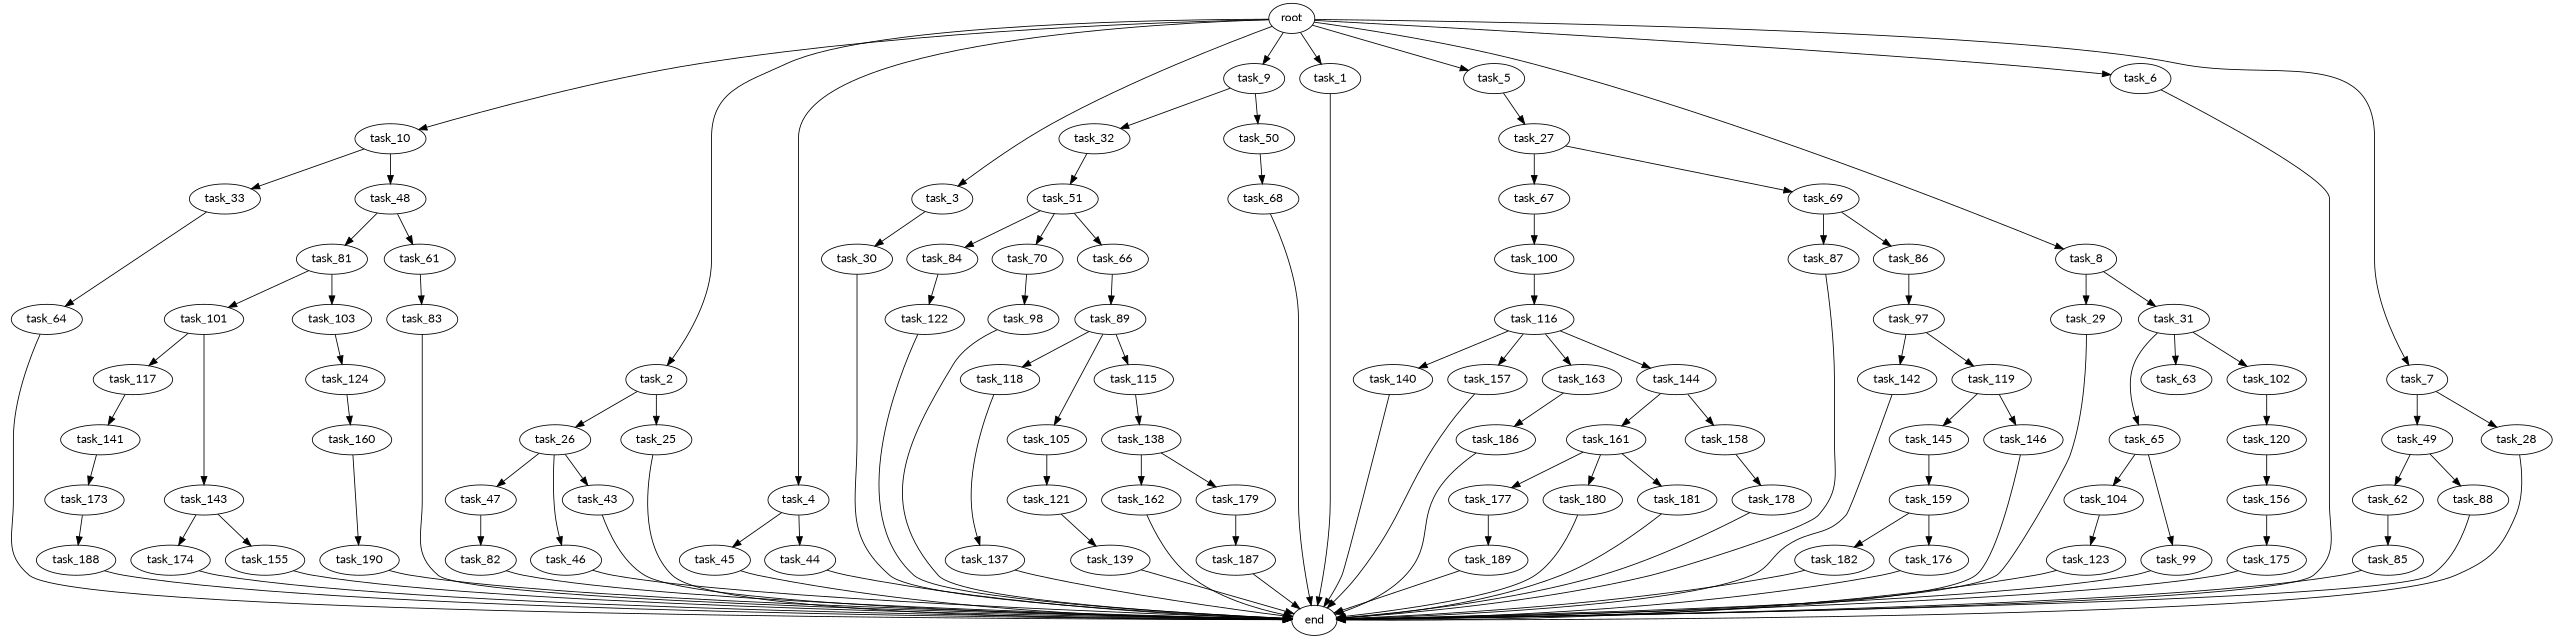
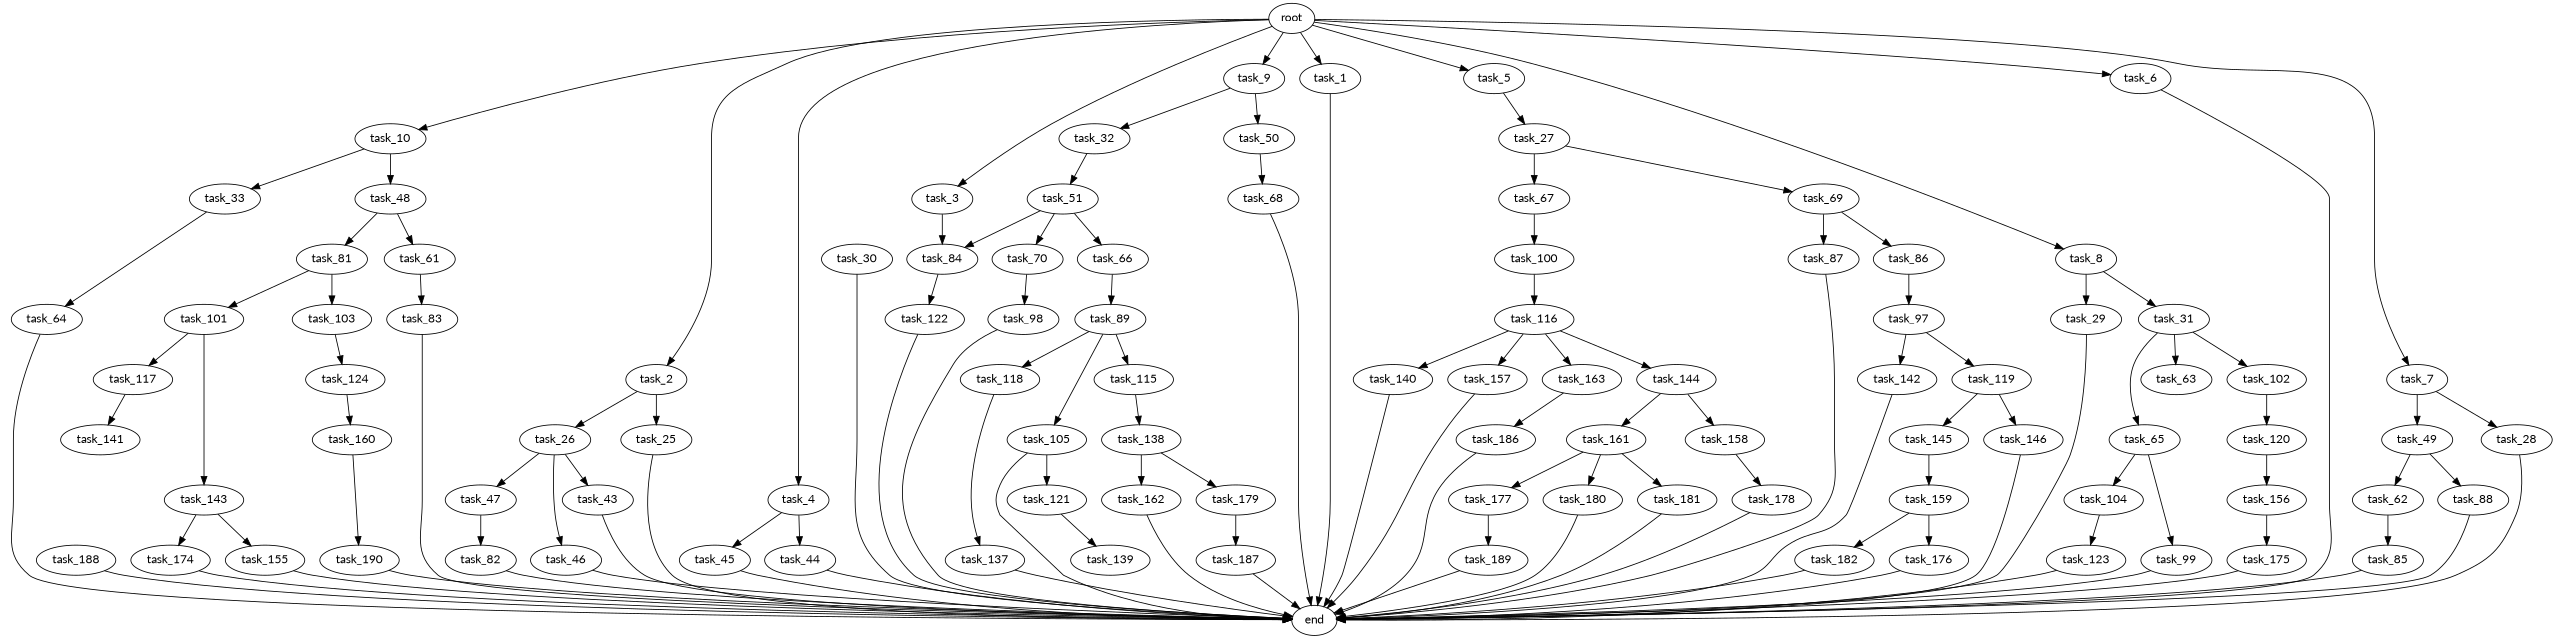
  digraph {
    fontname=Lato
    node [fontname=Lato]
    edge [fontname=Lato]
    task_118
    task_137
    end
    task_102
    task_120
    task_156
    task_65
    task_104
    task_99
    task_123
    root
    task_10
    task_2
    task_4
    task_3
    task_9
    task_1
    task_5
    task_8
    task_6
    task_7
    task_48
    task_33
    task_25
    task_26
    task_45
    task_44
    task_30
    task_50
    task_32
    task_27
    task_31
    task_29
    task_28
    task_49
    task_176
    task_142
    task_175
    task_162
    task_158
    task_178
    task_105
    task_121
    task_139
    task_182
    task_144
    task_161
    task_181
    task_177
    task_180
    task_46
    task_179
    task_187
    task_82
    task_61
    task_81
    task_64
    task_68
    task_63
    task_62
    task_88
    task_85
    task_146
    task_155
    task_116
    task_140
    task_157
    task_163
    task_186
    task_190
    task_122
    task_159
    task_43
    task_47
    task_83
    task_101
    task_103
    task_115
    task_138
    task_189
    task_160
    task_100
    task_119
    task_145
-   task_173
    task_188
    task_89
    task_51
    task_84
    task_70
    task_66
    task_143
    task_174
    task_86
    task_97
    task_117
    task_141
    task_69
    task_87
    task_67
    task_98
    task_124
    task_118 -> task_137
    task_137 -> end
    task_102 -> task_120
    task_120 -> task_156
    task_156 -> task_175
    task_65 -> task_104
    task_65 -> task_99
    task_104 -> task_123
    task_99 -> end
    task_123 -> end
    root -> task_10
    root -> task_2
    root -> task_4
    root -> task_3
    root -> task_9
    root -> task_1
    root -> task_5
    root -> task_8
    root -> task_6
    root -> task_7
    task_10 -> task_48
    task_10 -> task_33
    task_2 -> task_25
    task_2 -> task_26
    task_4 -> task_45
    task_4 -> task_44
-   task_3 -> task_30
+   task_3 -> task_84
    task_9 -> task_50
    task_9 -> task_32
    task_1 -> end
    task_5 -> task_27
    task_8 -> task_31
    task_8 -> task_29
    task_6 -> end
    task_7 -> task_28
    task_7 -> task_49
    task_48 -> task_61
    task_48 -> task_81
    task_33 -> task_64
    task_25 -> end
    task_26 -> task_46
    task_26 -> task_43
    task_26 -> task_47
    task_45 -> end
    task_44 -> end
    task_30 -> end
    task_50 -> task_68
    task_32 -> task_51
    task_27 -> task_69
    task_27 -> task_67
    task_31 -> task_102
    task_31 -> task_65
    task_31 -> task_63
    task_29 -> end
    task_28 -> end
    task_49 -> task_62
    task_49 -> task_88
    task_176 -> end
    task_142 -> end
    task_175 -> end
    task_162 -> end
    task_158 -> task_178
    task_178 -> end
    task_105 -> task_121
    task_121 -> task_139
-   task_139 -> end
+   task_105 -> end
    task_182 -> end
    task_144 -> task_158
    task_144 -> task_161
    task_161 -> task_181
    task_161 -> task_177
    task_161 -> task_180
    task_181 -> end
    task_177 -> task_189
    task_180 -> end
    task_46 -> end
    task_179 -> task_187
    task_187 -> end
    task_82 -> end
    task_61 -> task_83
    task_81 -> task_101
    task_81 -> task_103
    task_64 -> end
    task_68 -> end
    task_62 -> task_85
    task_88 -> end
    task_85 -> end
    task_146 -> end
    task_155 -> end
    task_116 -> task_144
    task_116 -> task_140
    task_116 -> task_157
    task_116 -> task_163
    task_140 -> end
    task_157 -> end
    task_163 -> task_186
    task_186 -> end
    task_190 -> end
    task_122 -> end
    task_159 -> task_176
    task_159 -> task_182
    task_43 -> end
    task_47 -> task_82
    task_83 -> end
    task_101 -> task_143
    task_101 -> task_117
    task_103 -> task_124
    task_115 -> task_138
    task_138 -> task_162
    task_138 -> task_179
    task_189 -> end
    task_160 -> task_190
    task_100 -> task_116
    task_119 -> task_146
    task_119 -> task_145
    task_145 -> task_159
-   task_173 -> task_188
    task_188 -> end
    task_89 -> task_118
    task_89 -> task_105
    task_89 -> task_115
    task_51 -> task_84
    task_51 -> task_70
    task_51 -> task_66
    task_84 -> task_122
    task_70 -> task_98
    task_66 -> task_89
    task_143 -> task_155
    task_143 -> task_174
    task_174 -> end
    task_86 -> task_97
    task_97 -> task_142
    task_97 -> task_119
    task_117 -> task_141
-   task_141 -> task_173
    task_69 -> task_86
    task_69 -> task_87
    task_87 -> end
    task_67 -> task_100
    task_98 -> end
    task_124 -> task_160
  }
